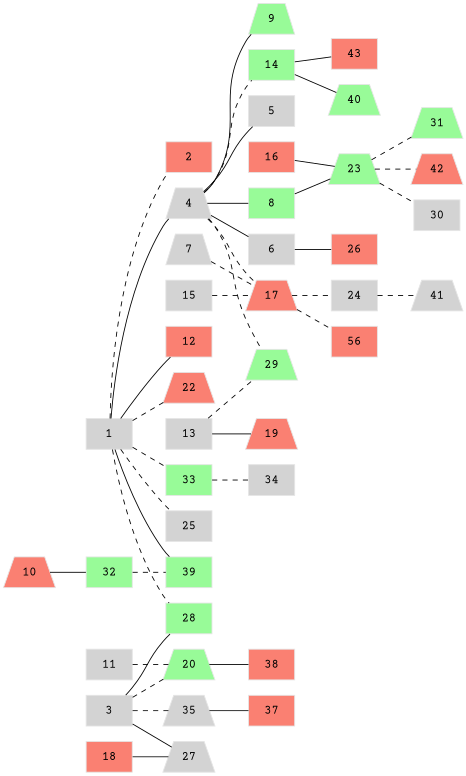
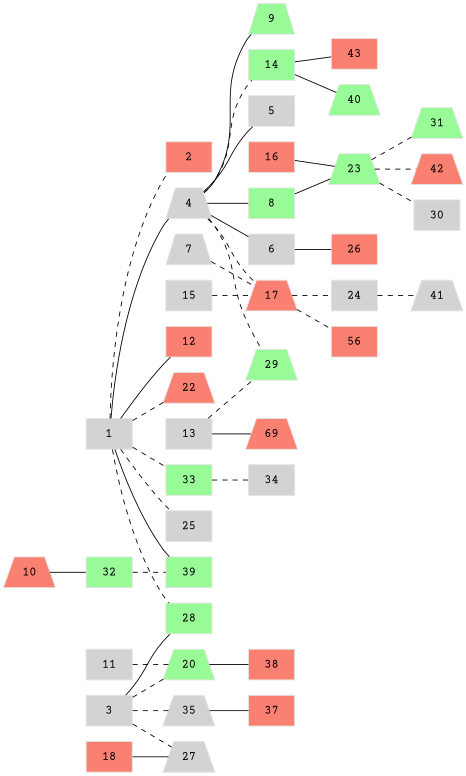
  graph {
    fontname="Courier Prime"
    rankdir=LR
    node [color=gray90 fillcolor=lightgrey fontname="Courier Prime" shape=box style=filled]
    edge [fontname="Courier Prime" style=dashed weight=1.0]
    2 [fillcolor=salmon]
    1
    4 [shape=trapezium]
    12 [fillcolor=salmon]
    22 [fillcolor=salmon shape=trapezium]
    25
    28 [fillcolor=palegreen]
    33 [fillcolor=palegreen]
    39 [fillcolor=palegreen]
    5
    6
    8 [fillcolor=palegreen]
    9 [fillcolor=palegreen shape=trapezium]
    14 [fillcolor=palegreen]
    17 [fillcolor=salmon shape=trapezium]
    29 [fillcolor=palegreen shape=trapezium]
    34
    3
    20 [fillcolor=palegreen shape=trapezium]
    27 [shape=trapezium]
    35 [shape=trapezium]
    38 [fillcolor=salmon]
    37 [fillcolor=salmon]
    26 [fillcolor=salmon]
    23 [fillcolor=palegreen shape=trapezium]
    40 [fillcolor=palegreen shape=trapezium]
    43 [fillcolor=salmon]
    24
    n29 [fillcolor=salmon label=56]
    7 [shape=trapezium]
    30
    31 [fillcolor=palegreen shape=trapezium]
    42 [fillcolor=salmon shape=trapezium]
    10 [fillcolor=salmon shape=trapezium]
    32 [fillcolor=palegreen]
    11
    13
-   19 [fillcolor=salmon shape=trapezium]
+   19 [fillcolor=salmon shape=trapezium label=69]
    15
    16 [fillcolor=salmon]
    41 [shape=trapezium]
    18 [fillcolor=salmon]
    1 -- 2
    1 -- 4 [style=solid]
    1 -- 12 [style=solid]
    1 -- 22
    1 -- 25
    1 -- 28
    1 -- 33
    1 -- 39 [style=solid]
    4 -- 5 [style=solid]
    4 -- 6 [style=solid]
    4 -- 8 [style=solid]
    4 -- 9 [style=solid]
    4 -- 14
    4 -- 17
    4 -- 29
    33 -- 34
    6 -- 26 [style=solid]
    8 -- 23 [style=solid]
    14 -- 40 [style=solid]
    14 -- 43 [style=solid]
    17 -- 24
    17 -- n29
    3 -- 28 [style=solid]
    3 -- 20
-   3 -- 27 [style=solid]
+   3 -- 27
    3 -- 35
    20 -- 38 [style=solid]
    35 -- 37 [style=solid]
    23 -- 30
    23 -- 31
    23 -- 42
    24 -- 41
    7 -- 17
    10 -- 32 [style=solid]
    32 -- 39
    11 -- 20
    13 -- 29
    13 -- 19 [style=solid]
    15 -- 17
    16 -- 23 [style=solid]
    18 -- 27 [style=solid]
  }
